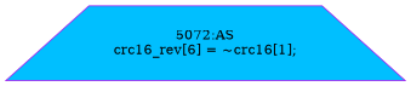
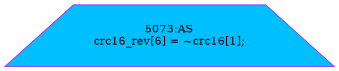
  strict digraph {
    fontname="DejaVu Serif"
-   n1 [ast="<pyverilog.vparser.ast.Assign object at 0x7f13b557de90>" def_var="['crc16_rev']" fillcolor=deepskyblue label="5072:AS\ncrc16_rev[6] = ~crc16[1];" statements="[]" style=filled typ=Assign use_var="['crc16']" color=purple shape=trapezium fontname="DejaVu Serif"]
+   n1 [ast="<pyverilog.vparser.ast.Assign object at 0x7f13b557de90>" def_var="['crc16_rev']" fillcolor=deepskyblue label="5073:AS\ncrc16_rev[6] = ~crc16[1];" statements="[]" style=filled typ=Assign use_var="['crc16']" color=purple shape=trapezium fontname="DejaVu Serif"]
  }
